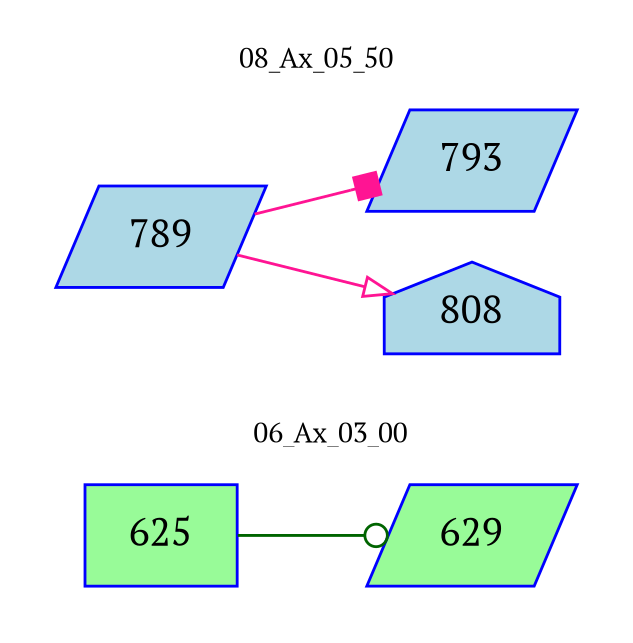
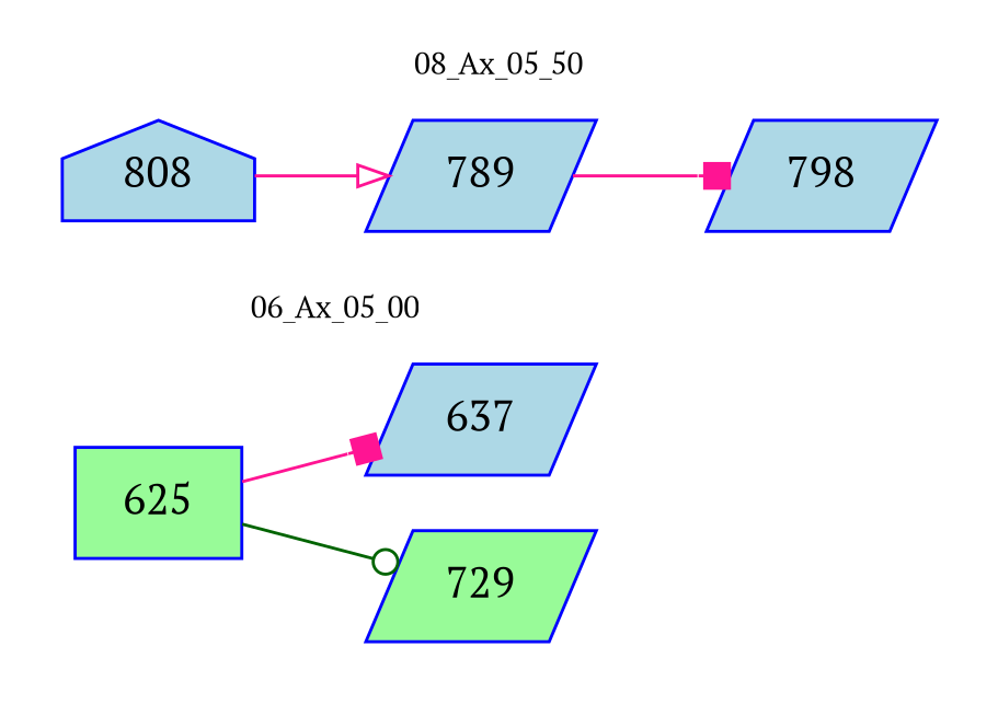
  digraph {
    fontname="PT Serif"
    rankdir=LR
    node [color=blue fillcolor=lightblue fontname="PT Serif" shape=parallelogram style=filled]
    edge [arrowhead=box color=deeppink fontname="PT Serif"]
-   n1 [fillcolor=palegreen label=629]
+   n1 [fillcolor=palegreen label=729]
    n2 [fillcolor=palegreen label=625 shape=box]
+   n3 [label=637]
    n4 [label=808 shape=house]
    n5 [label=789]
-   n6 [label=793]
+   n6 [label=798]
    subgraph cluster_1 {
      color=white
      fontsize=10
-     label="06_Ax_03_00"
+     label="06_Ax_05_00"
      n1
      n2
+     n3
    }
    subgraph cluster_2 {
      color=white
      fontsize=10
      label="08_Ax_05_50"
      n4
      n5
      n6
    }
    n2 -> n1 [arrowhead=odot color=darkgreen]
-   n5 -> n4 [arrowhead=onormal]
+   n2 -> n3
+   n4 -> n5 [arrowhead=onormal]
    n5 -> n6
  }
